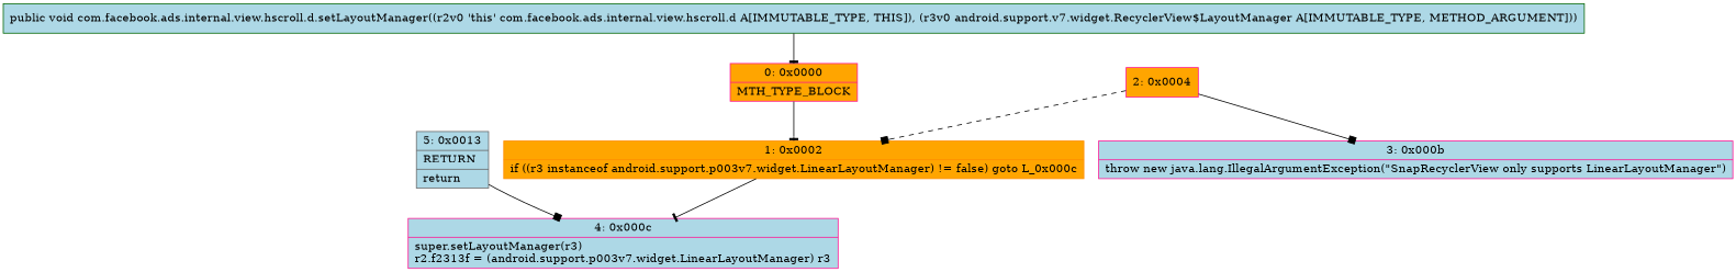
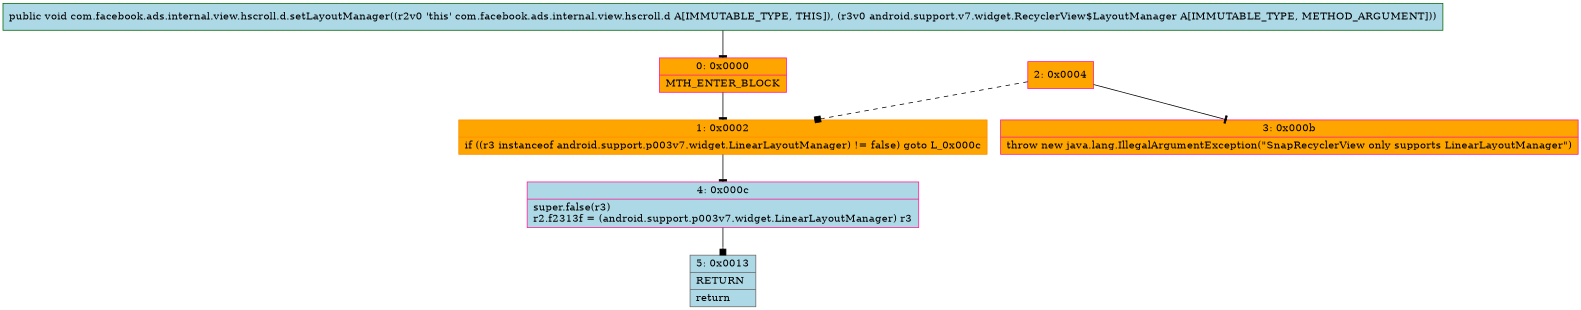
  digraph {
    fontname="DejaVu Serif"
    node [color=deeppink fillcolor=orange fontname="DejaVu Serif" shape=record style=filled]
    edge [arrowhead=tee fontname="DejaVu Serif"]
-   n1 [label="{0\:\ 0x0000|MTH_TYPE_BLOCK\l}"]
+   n1 [label="{0\:\ 0x0000|MTH_ENTER_BLOCK\l}"]
    n2 [color=darkorange label="{1\:\ 0x0002|if ((r3 instanceof android.support.p003v7.widget.LinearLayoutManager) != false) goto L_0x000c\l}"]
-   n3 [fillcolor=lightblue label="{4\:\ 0x000c|super.setLayoutManager(r3)\lr2.f2313f = (android.support.p003v7.widget.LinearLayoutManager) r3\l}"]
+   n3 [fillcolor=lightblue label="{4\:\ 0x000c|super.false(r3)\lr2.f2313f = (android.support.p003v7.widget.LinearLayoutManager) r3\l}"]
    n4 [label="{2\:\ 0x0004}"]
-   n5 [fillcolor=lightblue label="{3\:\ 0x000b|throw new java.lang.IllegalArgumentException(\"SnapRecyclerView only supports LinearLayoutManager\")\l}"]
+   n5 [label="{3\:\ 0x000b|throw new java.lang.IllegalArgumentException(\"SnapRecyclerView only supports LinearLayoutManager\")\l}"]
    n6 [color=gray40 fillcolor=lightblue label="{5\:\ 0x0013|RETURN\l|return\l}"]
    n7 [color=darkgreen fillcolor=lightblue label="{public void com.facebook.ads.internal.view.hscroll.d.setLayoutManager((r2v0 'this' com.facebook.ads.internal.view.hscroll.d A[IMMUTABLE_TYPE, THIS]), (r3v0 android.support.v7.widget.RecyclerView$LayoutManager A[IMMUTABLE_TYPE, METHOD_ARGUMENT])) }"]
    n1 -> n2
    n2 -> n3
-   n6 -> n3 [arrowhead=box]
+   n3 -> n6 [arrowhead=box]
    n4 -> n2 [arrowhead=box style=dashed]
-   n4 -> n5 [arrowhead=box]
+   n4 -> n5
    n7 -> n1
  }
